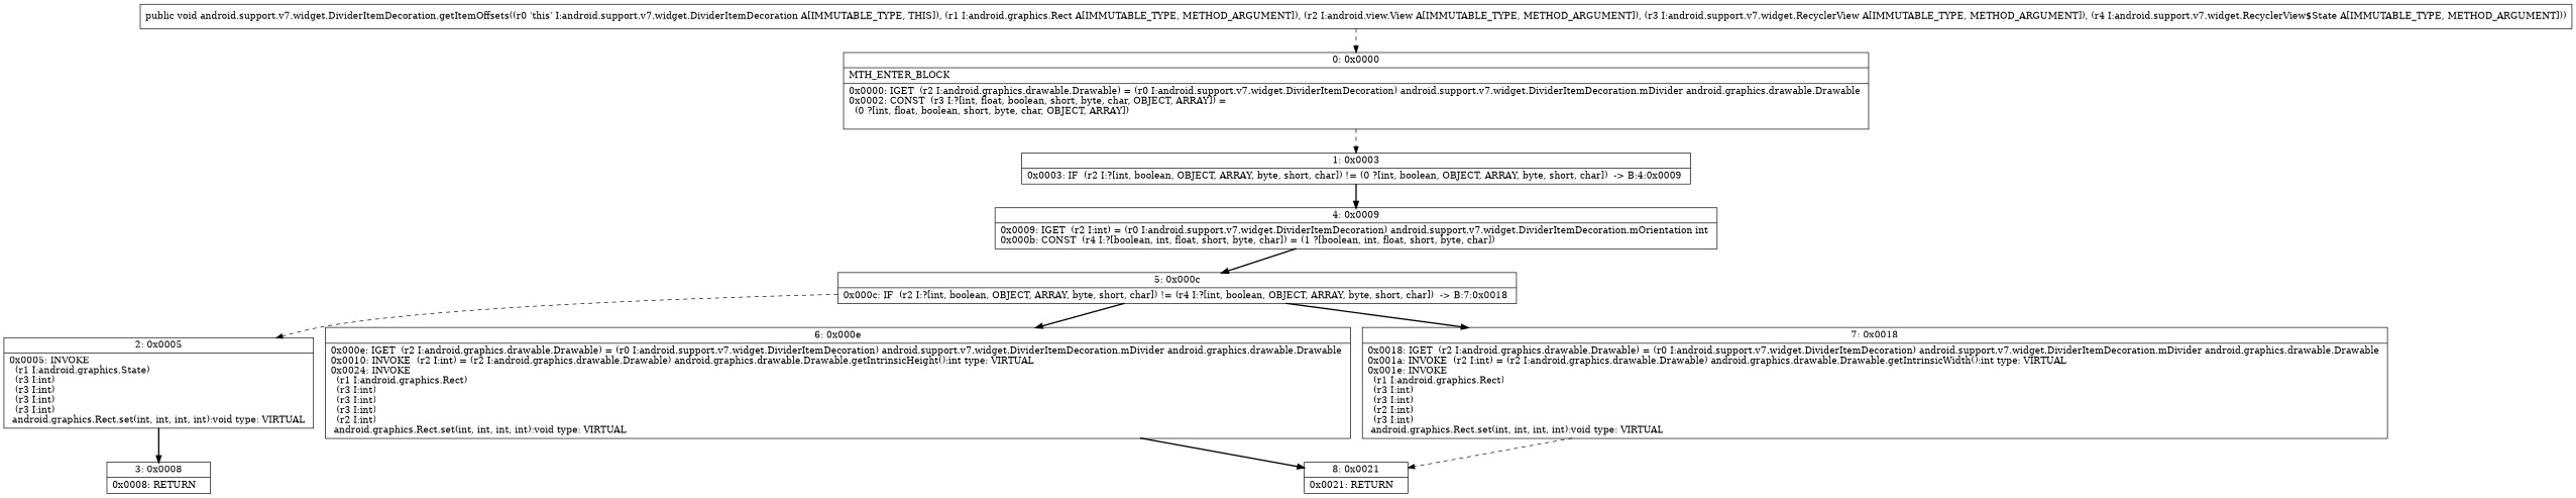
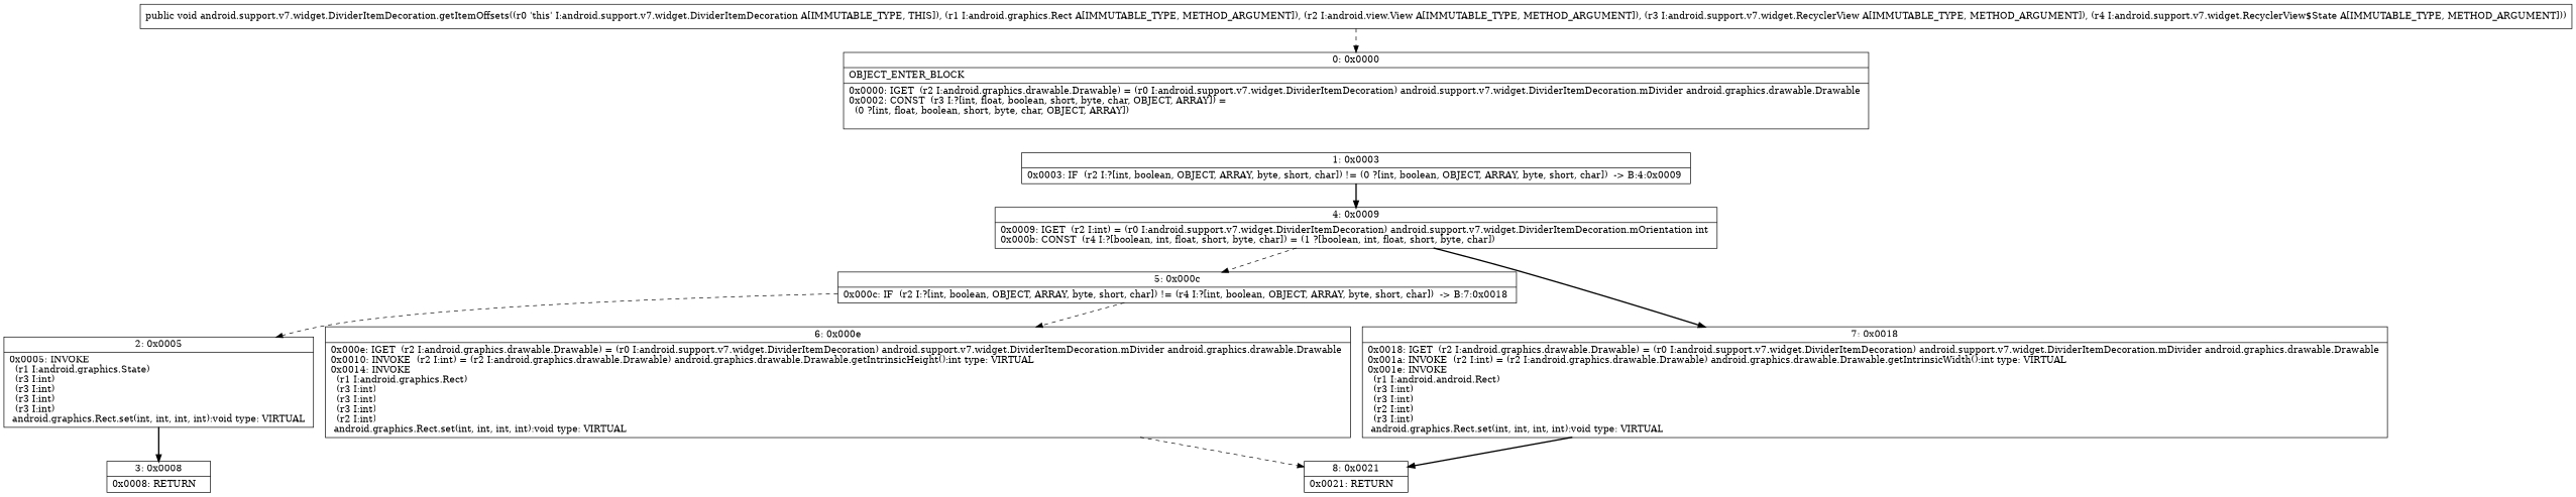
  digraph {
    node [shape=record]
    edge [style=dashed]
-   n1 [label="{0\:\ 0x0000|MTH_ENTER_BLOCK\l|0x0000: IGET  (r2 I:android.graphics.drawable.Drawable) = (r0 I:android.support.v7.widget.DividerItemDecoration) android.support.v7.widget.DividerItemDecoration.mDivider android.graphics.drawable.Drawable \l0x0002: CONST  (r3 I:?[int, float, boolean, short, byte, char, OBJECT, ARRAY]) = \l  (0 ?[int, float, boolean, short, byte, char, OBJECT, ARRAY])\l \l}"]
+   n1 [label="{0\:\ 0x0000|OBJECT_ENTER_BLOCK\l|0x0000: IGET  (r2 I:android.graphics.drawable.Drawable) = (r0 I:android.support.v7.widget.DividerItemDecoration) android.support.v7.widget.DividerItemDecoration.mDivider android.graphics.drawable.Drawable \l0x0002: CONST  (r3 I:?[int, float, boolean, short, byte, char, OBJECT, ARRAY]) = \l  (0 ?[int, float, boolean, short, byte, char, OBJECT, ARRAY])\l \l}"]
    n2 [label="{1\:\ 0x0003|0x0003: IF  (r2 I:?[int, boolean, OBJECT, ARRAY, byte, short, char]) != (0 ?[int, boolean, OBJECT, ARRAY, byte, short, char])  \-\> B:4:0x0009 \l}"]
    n3 [label="{4\:\ 0x0009|0x0009: IGET  (r2 I:int) = (r0 I:android.support.v7.widget.DividerItemDecoration) android.support.v7.widget.DividerItemDecoration.mOrientation int \l0x000b: CONST  (r4 I:?[boolean, int, float, short, byte, char]) = (1 ?[boolean, int, float, short, byte, char]) \l}"]
    n4 [label="{2\:\ 0x0005|0x0005: INVOKE  \l  (r1 I:android.graphics.State)\l  (r3 I:int)\l  (r3 I:int)\l  (r3 I:int)\l  (r3 I:int)\l android.graphics.Rect.set(int, int, int, int):void type: VIRTUAL \l}"]
    n5 [label="{3\:\ 0x0008|0x0008: RETURN   \l}"]
    n6 [label="{5\:\ 0x000c|0x000c: IF  (r2 I:?[int, boolean, OBJECT, ARRAY, byte, short, char]) != (r4 I:?[int, boolean, OBJECT, ARRAY, byte, short, char])  \-\> B:7:0x0018 \l}"]
-   n7 [label="{6\:\ 0x000e|0x000e: IGET  (r2 I:android.graphics.drawable.Drawable) = (r0 I:android.support.v7.widget.DividerItemDecoration) android.support.v7.widget.DividerItemDecoration.mDivider android.graphics.drawable.Drawable \l0x0010: INVOKE  (r2 I:int) = (r2 I:android.graphics.drawable.Drawable) android.graphics.drawable.Drawable.getIntrinsicHeight():int type: VIRTUAL \l0x0024: INVOKE  \l  (r1 I:android.graphics.Rect)\l  (r3 I:int)\l  (r3 I:int)\l  (r3 I:int)\l  (r2 I:int)\l android.graphics.Rect.set(int, int, int, int):void type: VIRTUAL \l}"]
-   n8 [label="{7\:\ 0x0018|0x0018: IGET  (r2 I:android.graphics.drawable.Drawable) = (r0 I:android.support.v7.widget.DividerItemDecoration) android.support.v7.widget.DividerItemDecoration.mDivider android.graphics.drawable.Drawable \l0x001a: INVOKE  (r2 I:int) = (r2 I:android.graphics.drawable.Drawable) android.graphics.drawable.Drawable.getIntrinsicWidth():int type: VIRTUAL \l0x001e: INVOKE  \l  (r1 I:android.graphics.Rect)\l  (r3 I:int)\l  (r3 I:int)\l  (r2 I:int)\l  (r3 I:int)\l android.graphics.Rect.set(int, int, int, int):void type: VIRTUAL \l}"]
+   n7 [label="{6\:\ 0x000e|0x000e: IGET  (r2 I:android.graphics.drawable.Drawable) = (r0 I:android.support.v7.widget.DividerItemDecoration) android.support.v7.widget.DividerItemDecoration.mDivider android.graphics.drawable.Drawable \l0x0010: INVOKE  (r2 I:int) = (r2 I:android.graphics.drawable.Drawable) android.graphics.drawable.Drawable.getIntrinsicHeight():int type: VIRTUAL \l0x0014: INVOKE  \l  (r1 I:android.graphics.Rect)\l  (r3 I:int)\l  (r3 I:int)\l  (r3 I:int)\l  (r2 I:int)\l android.graphics.Rect.set(int, int, int, int):void type: VIRTUAL \l}"]
+   n8 [label="{7\:\ 0x0018|0x0018: IGET  (r2 I:android.graphics.drawable.Drawable) = (r0 I:android.support.v7.widget.DividerItemDecoration) android.support.v7.widget.DividerItemDecoration.mDivider android.graphics.drawable.Drawable \l0x001a: INVOKE  (r2 I:int) = (r2 I:android.graphics.drawable.Drawable) android.graphics.drawable.Drawable.getIntrinsicWidth():int type: VIRTUAL \l0x001e: INVOKE  \l  (r1 I:android.android.Rect)\l  (r3 I:int)\l  (r3 I:int)\l  (r2 I:int)\l  (r3 I:int)\l android.graphics.Rect.set(int, int, int, int):void type: VIRTUAL \l}"]
    n9 [label="{8\:\ 0x0021|0x0021: RETURN   \l}"]
    n10 [label="{public void android.support.v7.widget.DividerItemDecoration.getItemOffsets((r0 'this' I:android.support.v7.widget.DividerItemDecoration A[IMMUTABLE_TYPE, THIS]), (r1 I:android.graphics.Rect A[IMMUTABLE_TYPE, METHOD_ARGUMENT]), (r2 I:android.view.View A[IMMUTABLE_TYPE, METHOD_ARGUMENT]), (r3 I:android.support.v7.widget.RecyclerView A[IMMUTABLE_TYPE, METHOD_ARGUMENT]), (r4 I:android.support.v7.widget.RecyclerView$State A[IMMUTABLE_TYPE, METHOD_ARGUMENT])) }"]
-   n1 -> n2
    n2 -> n3 [style=bold]
-   n3 -> n6 [style=bold]
+   n3 -> n6
    n4 -> n5 [style=bold]
    n6 -> n4
-   n6 -> n7 [style=bold]
-   n6 -> n8 [style=bold]
-   n7 -> n9 [style=bold]
-   n8 -> n9
+   n6 -> n7
+   n3 -> n8 [style=bold]
+   n7 -> n9
+   n8 -> n9 [style=bold]
    n10 -> n1
  }
